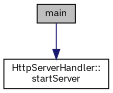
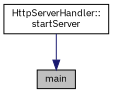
  digraph {
    rankdir=TB
    fontname="IBM Plex Sans"
    node [color=black fontname="IBM Plex Sans" fontsize=10 shape=record style=filled]
    n1 [fillcolor=grey75 fontcolor=black height=0.2 label=main width=0.4]
    n2 [fillcolor=white height=0.2 label="HttpServerHandler::\lstartServer" width=0.4]
-   n1 -> n2 [color=midnightblue fontname="IBM Plex Sans" fontsize=10 labelfontname=Helvetica labelfontsize=10 style=solid]
+   n2 -> n1 [color=midnightblue fontname="IBM Plex Sans" fontsize=10 labelfontname=Helvetica labelfontsize=10 style=solid]
  }
